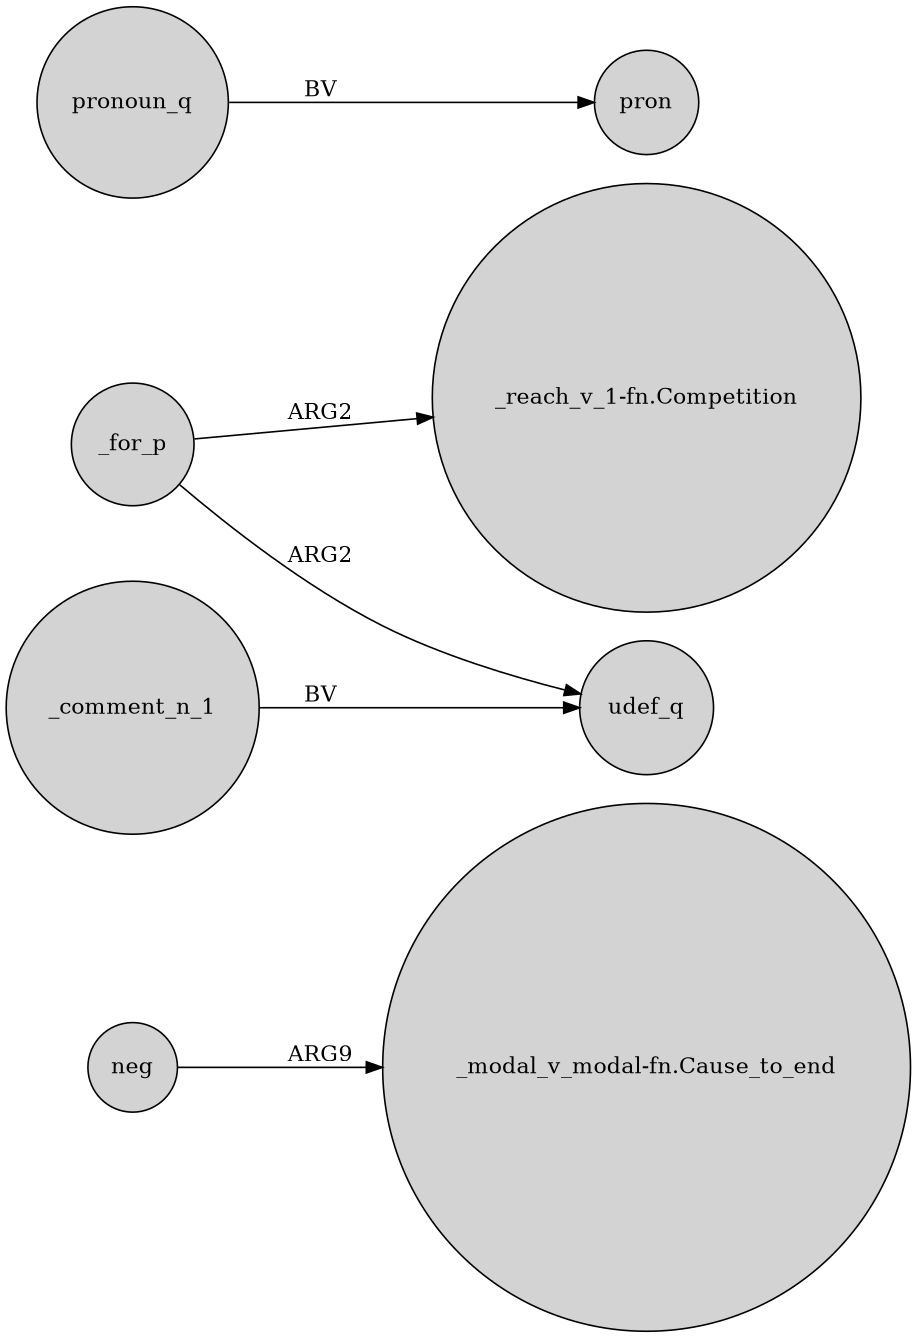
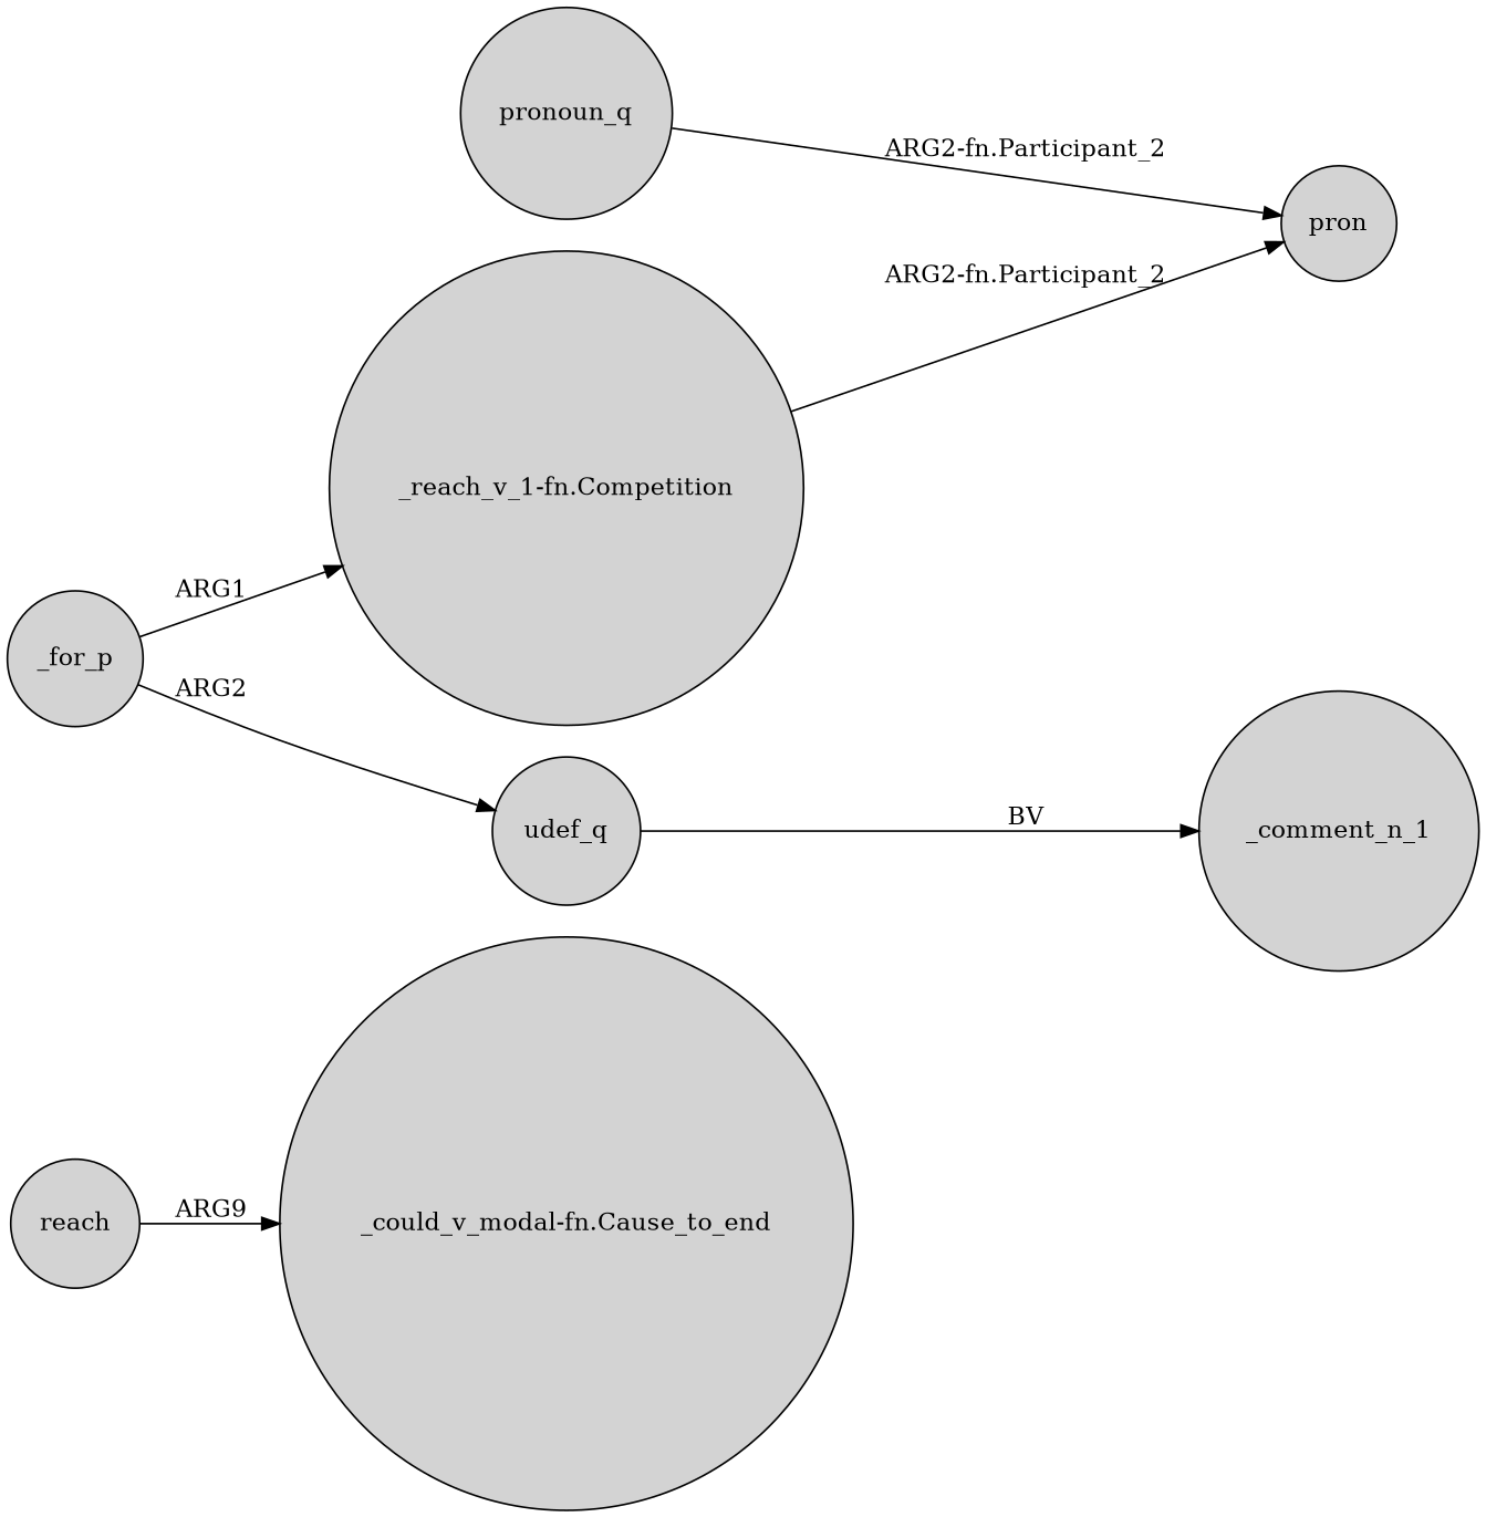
  digraph {
    rankdir=LR
    node [shape=circle style=filled]
-   neg
-   "_could_v_modal-fn.Cause_to_end" [label="_modal_v_modal-fn.Cause_to_end"]
+   neg [label=reach]
+   "_could_v_modal-fn.Cause_to_end"
    "_reach_v_1-fn.Competition"
    pron
    udef_q
    _comment_n_1
    _for_p
    pronoun_q
    neg -> "_could_v_modal-fn.Cause_to_end" [label=ARG9]
-   _comment_n_1 -> udef_q [label=BV]
-   _for_p -> "_reach_v_1-fn.Competition" [label=ARG2]
+   "_reach_v_1-fn.Competition" -> pron [label="ARG2-fn.Participant_2"]
+   udef_q -> _comment_n_1 [label=BV]
+   _for_p -> "_reach_v_1-fn.Competition" [label=ARG1]
    _for_p -> udef_q [label=ARG2]
-   pronoun_q -> pron [label=BV]
+   pronoun_q -> pron [label="ARG2-fn.Participant_2"]
  }
